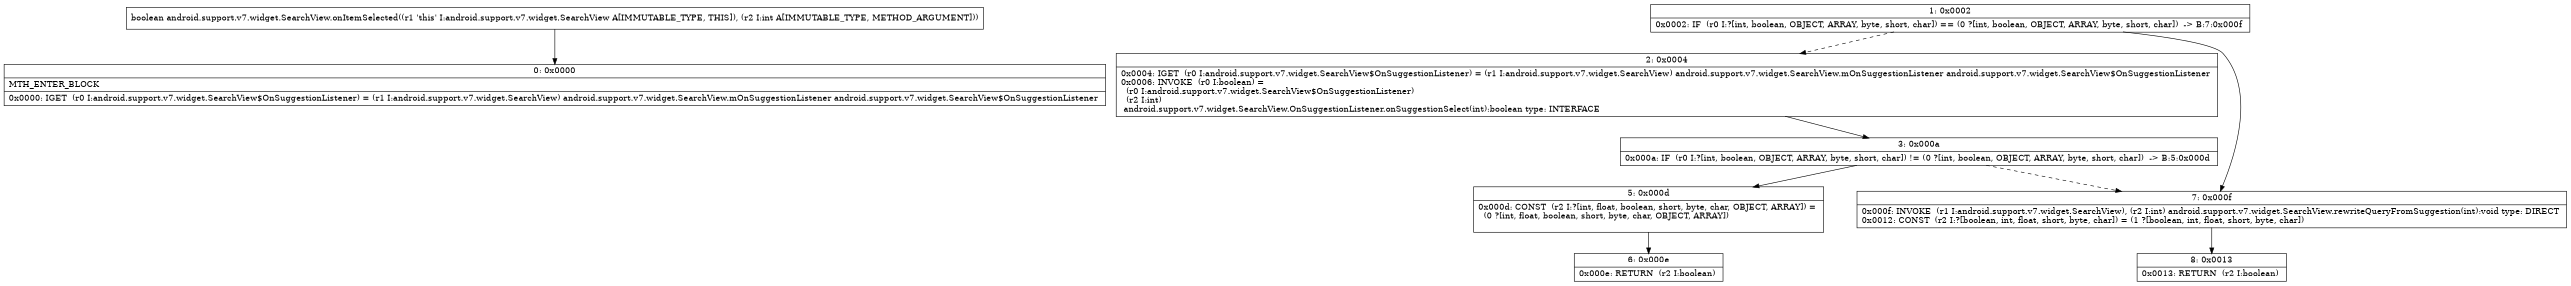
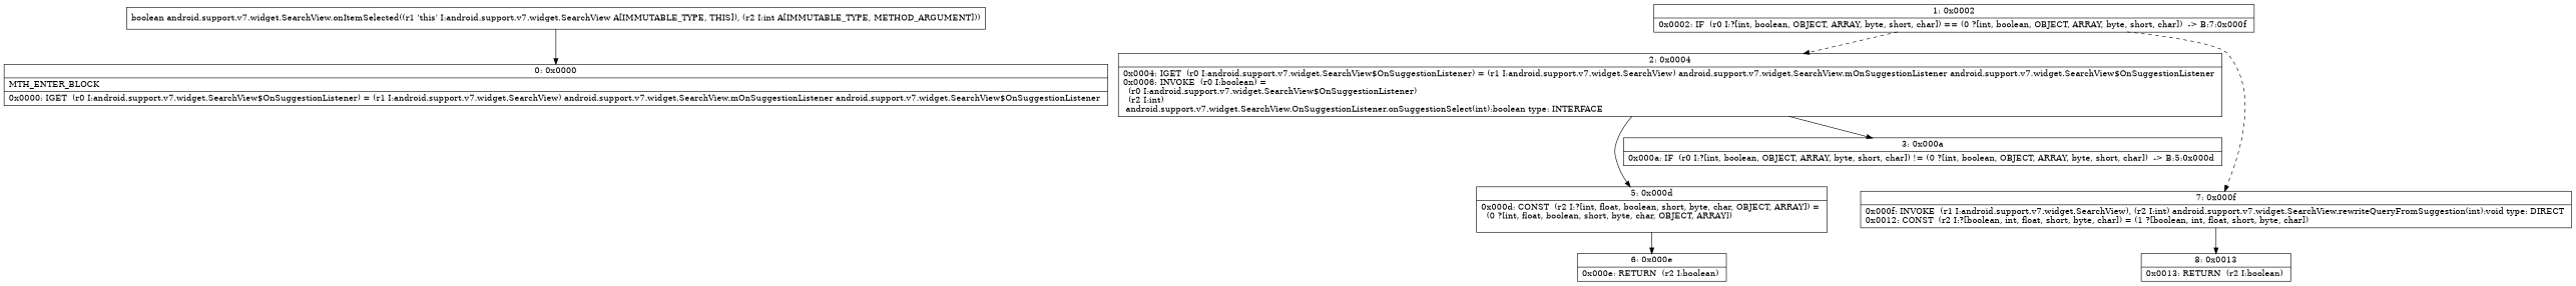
  digraph {
    node [shape=record]
    n1 [label="{0\:\ 0x0000|MTH_ENTER_BLOCK\l|0x0000: IGET  (r0 I:android.support.v7.widget.SearchView$OnSuggestionListener) = (r1 I:android.support.v7.widget.SearchView) android.support.v7.widget.SearchView.mOnSuggestionListener android.support.v7.widget.SearchView$OnSuggestionListener \l}"]
    n2 [label="{1\:\ 0x0002|0x0002: IF  (r0 I:?[int, boolean, OBJECT, ARRAY, byte, short, char]) == (0 ?[int, boolean, OBJECT, ARRAY, byte, short, char])  \-\> B:7:0x000f \l}"]
    n3 [label="{2\:\ 0x0004|0x0004: IGET  (r0 I:android.support.v7.widget.SearchView$OnSuggestionListener) = (r1 I:android.support.v7.widget.SearchView) android.support.v7.widget.SearchView.mOnSuggestionListener android.support.v7.widget.SearchView$OnSuggestionListener \l0x0006: INVOKE  (r0 I:boolean) = \l  (r0 I:android.support.v7.widget.SearchView$OnSuggestionListener)\l  (r2 I:int)\l android.support.v7.widget.SearchView.OnSuggestionListener.onSuggestionSelect(int):boolean type: INTERFACE \l}"]
    n4 [label="{7\:\ 0x000f|0x000f: INVOKE  (r1 I:android.support.v7.widget.SearchView), (r2 I:int) android.support.v7.widget.SearchView.rewriteQueryFromSuggestion(int):void type: DIRECT \l0x0012: CONST  (r2 I:?[boolean, int, float, short, byte, char]) = (1 ?[boolean, int, float, short, byte, char]) \l}"]
    n5 [label="{3\:\ 0x000a|0x000a: IF  (r0 I:?[int, boolean, OBJECT, ARRAY, byte, short, char]) != (0 ?[int, boolean, OBJECT, ARRAY, byte, short, char])  \-\> B:5:0x000d \l}"]
    n6 [label="{8\:\ 0x0013|0x0013: RETURN  (r2 I:boolean) \l}"]
    n7 [label="{5\:\ 0x000d|0x000d: CONST  (r2 I:?[int, float, boolean, short, byte, char, OBJECT, ARRAY]) = \l  (0 ?[int, float, boolean, short, byte, char, OBJECT, ARRAY])\l \l}"]
    n8 [label="{6\:\ 0x000e|0x000e: RETURN  (r2 I:boolean) \l}"]
    n9 [label="{boolean android.support.v7.widget.SearchView.onItemSelected((r1 'this' I:android.support.v7.widget.SearchView A[IMMUTABLE_TYPE, THIS]), (r2 I:int A[IMMUTABLE_TYPE, METHOD_ARGUMENT])) }"]
    n2 -> n3 [style=dashed]
-   n2 -> n4
+   n2 -> n4 [style=dashed]
    n3 -> n5
    n4 -> n6
-   n5 -> n4 [style=dashed]
-   n5 -> n7
+   n3 -> n7
    n7 -> n8
    n9 -> n1
  }
